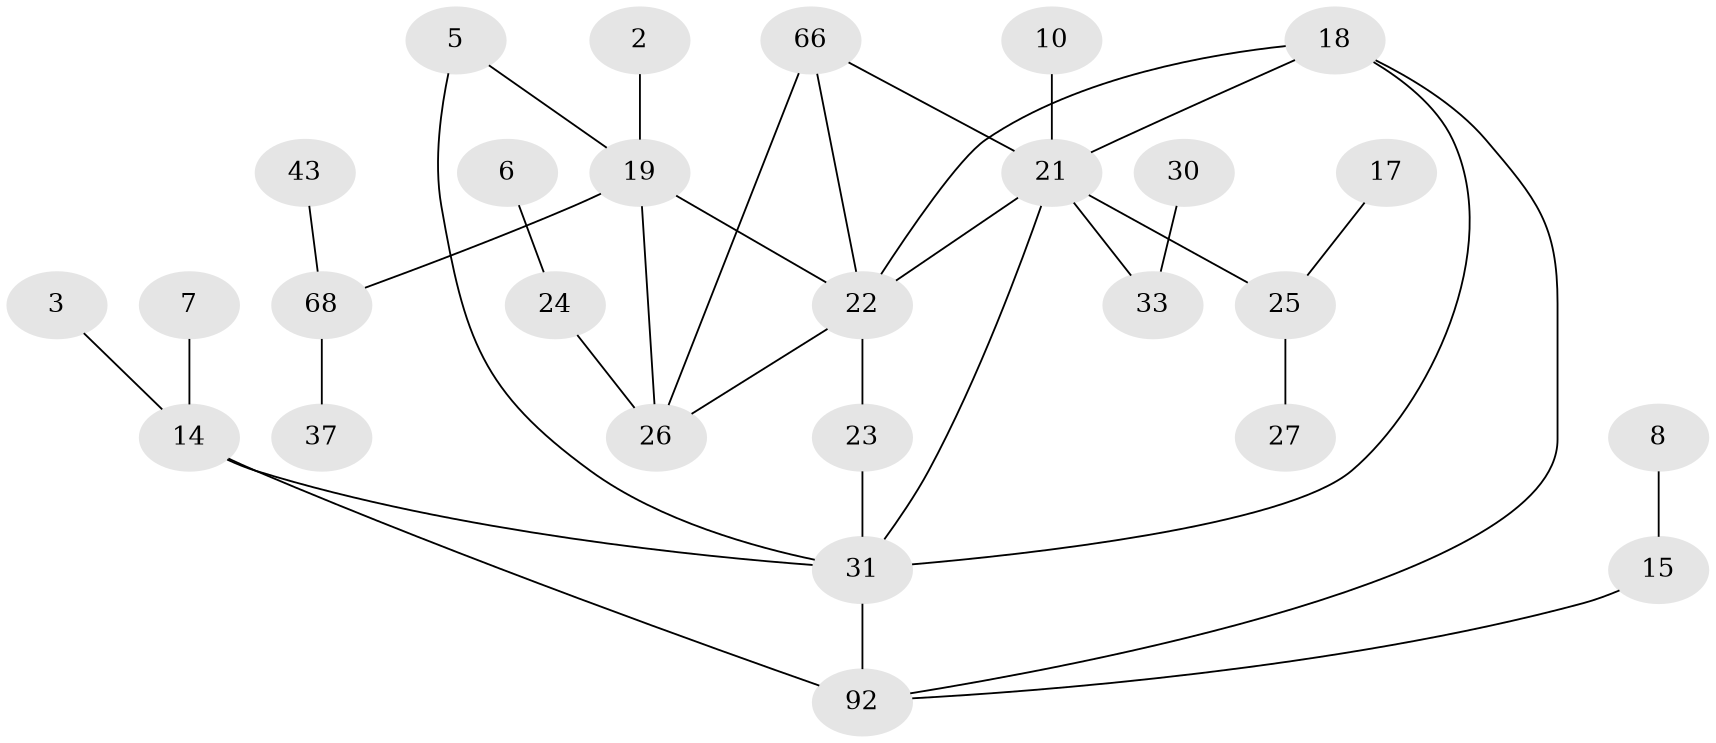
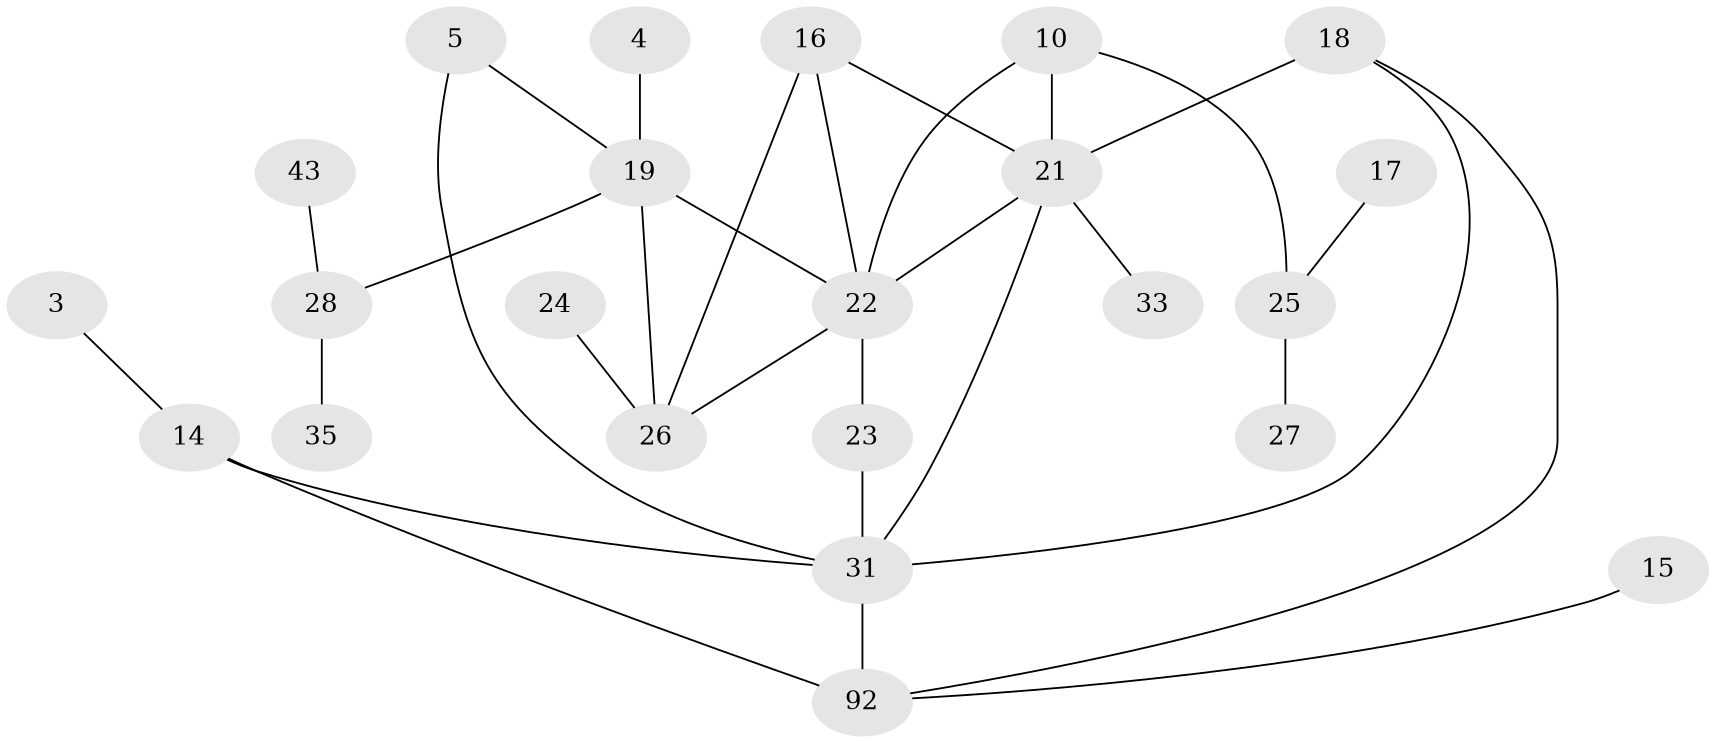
  graph {
    node [color=gray90 style=filled]
    edge [weight=1.0]
    3
    14
    31
    n4 [label=92]
-   4 [label=2]
+   4
    19
-   28 [label=68]
+   28
    22
    26
    5
-   6
    24
-   7
-   8
    15
    10
    21
    25
    33
    n20 [label=43]
-   35 [label=37]
-   16 [label=66]
+   35
+   16
    23
    17
    27
    18
-   30
    3 -- 14
    14 -- 31
    14 -- n4 [weight=2.0]
    31 -- n4
    4 -- 19
    19 -- 28
    19 -- 22
    19 -- 26
    28 -- 35
    22 -- 26
    22 -- 23
    5 -- 31
    5 -- 19
-   6 -- 24
    24 -- 26 [weight=2.0]
-   7 -- 14
-   8 -- 15
    15 -- n4
    10 -- 21
    21 -- 31
    21 -- 22
-   21 -- 25
+   10 -- 25
    21 -- 33
    25 -- 27
    n20 -- 28
    16 -- 22
    16 -- 26
    16 -- 21
    23 -- 31
    17 -- 25
    18 -- 31
    18 -- n4
-   18 -- 22
+   10 -- 22
    18 -- 21
-   30 -- 33
  }
